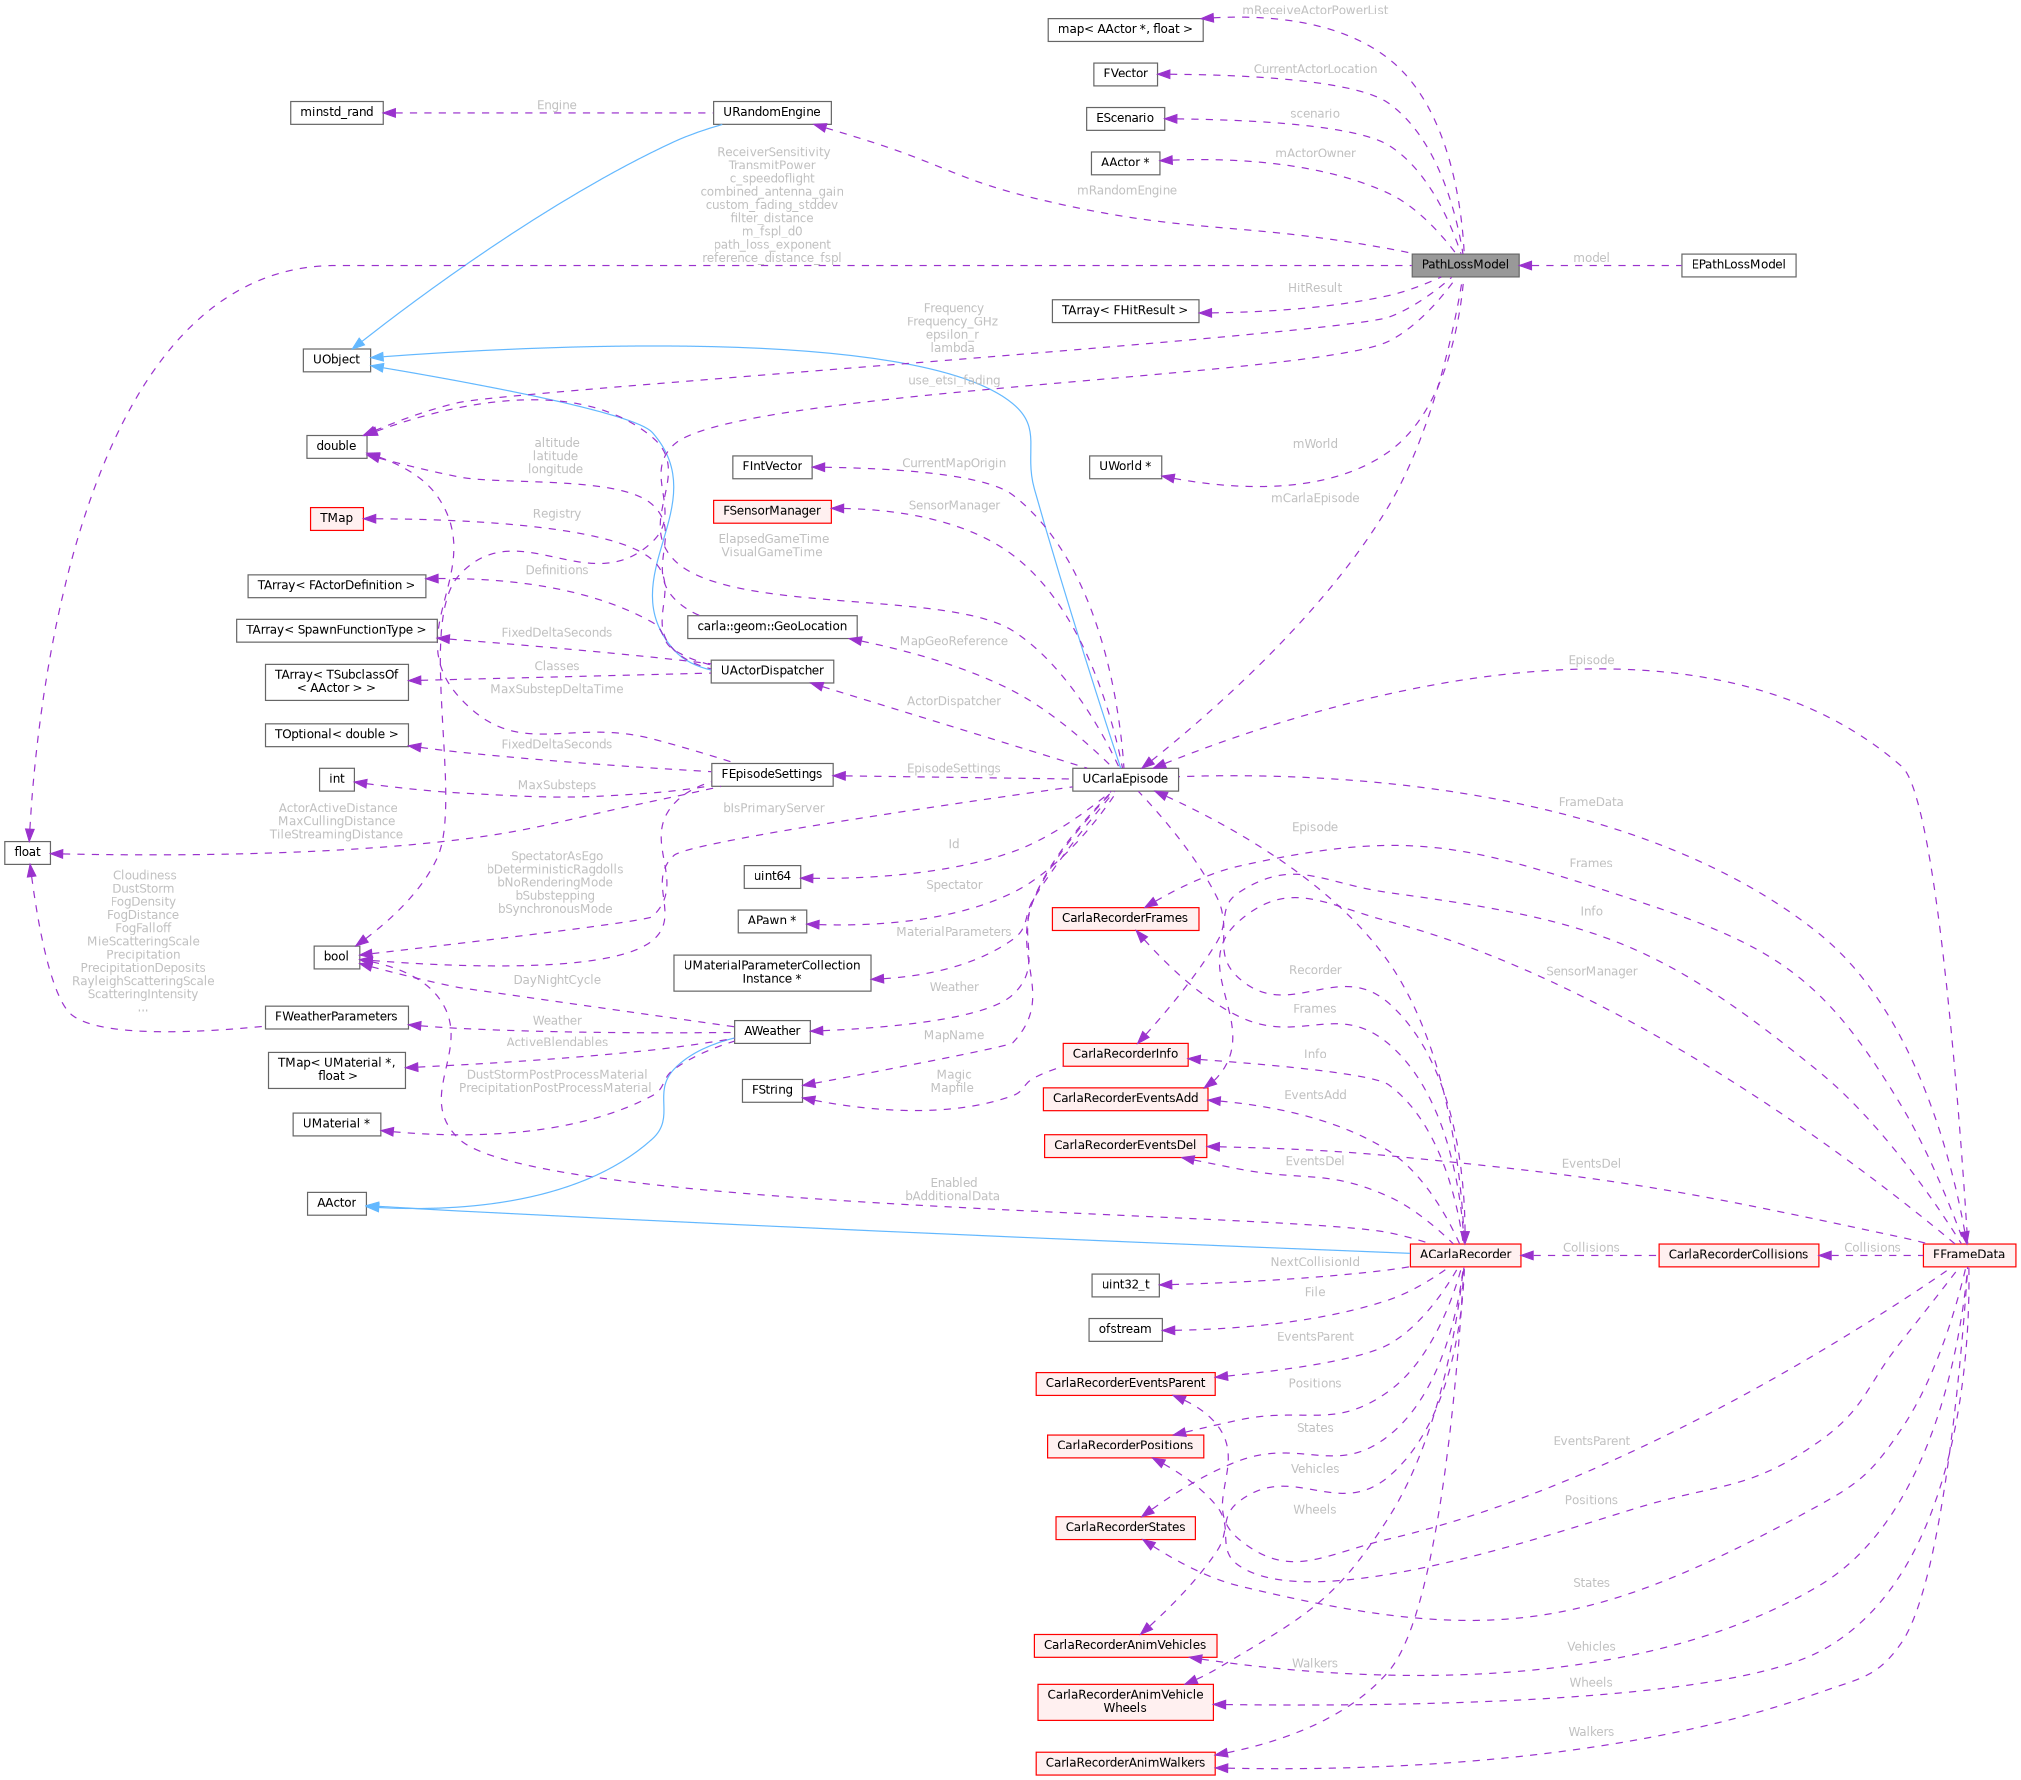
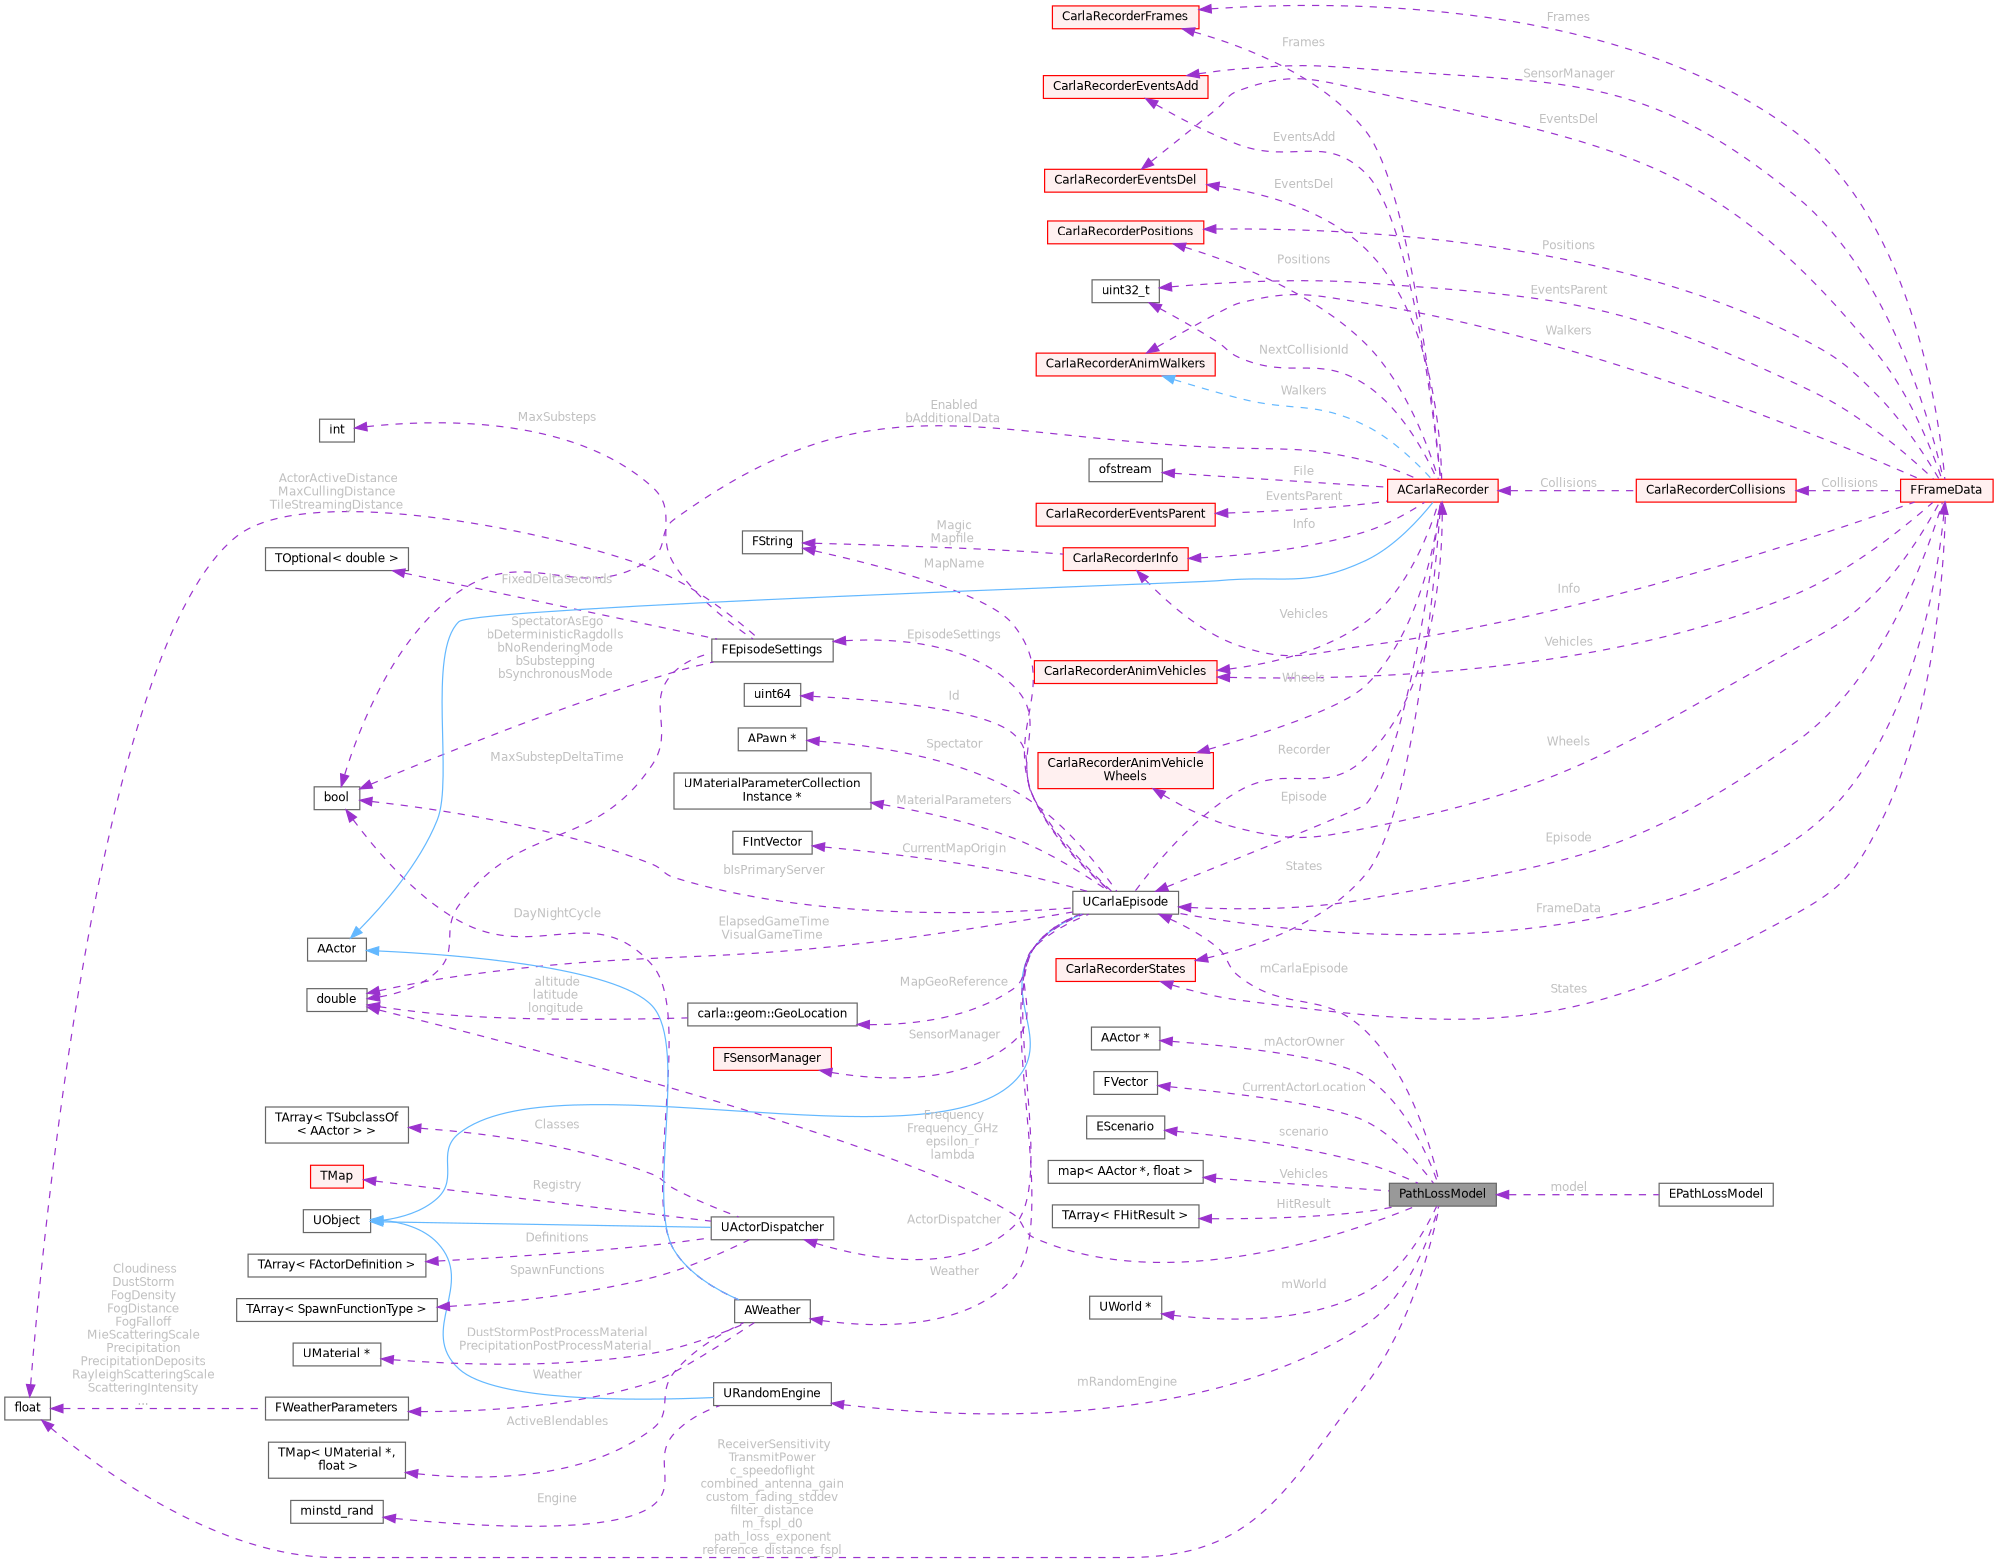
  digraph {
    rankdir=LR
    node [color=gray40 fillcolor=white fontname=Helvetica fontsize=10 shape=box style=filled]
    edge [color=darkorchid3 dir=back fontcolor=grey fontname=Helvetica fontsize=10 labelfontname=Helvetica labelfontsize=10 style=dashed]
    n1 [fillcolor=grey60 fontcolor=black height=0.2 label=PathLossModel width=0.4]
    n2 [height=0.2 label=EPathLossModel width=0.4]
    n3 [height=0.2 label="AActor *" width=0.4]
    n4 [height=0.2 label=UCarlaEpisode width=0.4]
    n5 [color=red fillcolor="#FFF0F0" height=0.2 label=ACarlaRecorder width=0.4]
    n6 [color=red fillcolor="#FFF0F0" height=0.2 label=FFrameData width=0.4]
    n7 [color=red fillcolor="#FFF0F0" height=0.2 label=CarlaRecorderCollisions width=0.4]
    n8 [height=0.2 label=UObject width=0.4]
    n9 [height=0.2 label=UActorDispatcher width=0.4]
    n10 [height=0.2 label=URandomEngine width=0.4]
    n11 [height=0.2 label=bool width=0.4]
    n12 [height=0.2 label=FEpisodeSettings width=0.4]
    n13 [height=0.2 label=AWeather width=0.4]
    n14 [height=0.2 label=uint64 width=0.4]
    n15 [height=0.2 label=double width=0.4]
    n16 [height=0.2 label="carla::geom::GeoLocation" width=0.4]
    n17 [height=0.2 label=FString width=0.4]
    n18 [color=red fillcolor="#FFF0F0" height=0.2 label=CarlaRecorderInfo width=0.4]
    n19 [height=0.2 label="TOptional\< double \>" width=0.4]
    n20 [height=0.2 label=int width=0.4]
    n21 [height=0.2 label=float width=0.4]
    n22 [height=0.2 label=FWeatherParameters width=0.4]
    n23 [height=0.2 label="TArray\< FActorDefinition \>" width=0.4]
    n24 [height=0.2 label="TArray\< SpawnFunctionType \>" width=0.4]
    n25 [height=0.2 label="TArray\< TSubclassOf\l\< AActor \> \>" width=0.4]
    n26 [color=red fillcolor="#FFF0F0" height=0.2 label=TMap width=0.4]
    n27 [height=0.2 label="APawn *" width=0.4]
    n28 [height=0.2 label=AActor width=0.4]
    n29 [height=0.2 label="UMaterial *" width=0.4]
    n30 [height=0.2 label="TMap\< UMaterial *,\l float \>" width=0.4]
    n31 [height=0.2 label="UMaterialParameterCollection\lInstance *" width=0.4]
    n32 [height=0.2 label=uint32_t width=0.4]
    n33 [height=0.2 label=ofstream width=0.4]
    n34 [color=red fillcolor="#FFF0F0" height=0.2 label=CarlaRecorderFrames width=0.4]
    n35 [color=red fillcolor="#FFF0F0" height=0.2 label=CarlaRecorderEventsAdd width=0.4]
    n36 [color=red fillcolor="#FFF0F0" height=0.2 label=CarlaRecorderEventsDel width=0.4]
    n37 [color=red fillcolor="#FFF0F0" height=0.2 label=CarlaRecorderEventsParent width=0.4]
    n38 [color=red fillcolor="#FFF0F0" height=0.2 label=CarlaRecorderPositions width=0.4]
    n39 [color=red fillcolor="#FFF0F0" height=0.2 label=CarlaRecorderStates width=0.4]
    n40 [color=red fillcolor="#FFF0F0" height=0.2 label=CarlaRecorderAnimVehicles width=0.4]
    n41 [color=red fillcolor="#FFF0F0" height=0.2 label="CarlaRecorderAnimVehicle\lWheels" width=0.4]
    n42 [color=red fillcolor="#FFF0F0" height=0.2 label=CarlaRecorderAnimWalkers width=0.4]
    n43 [height=0.2 label=FIntVector width=0.4]
    n44 [color=red fillcolor="#FFF0F0" height=0.2 label=FSensorManager width=0.4]
    n45 [height=0.2 label="UWorld *" width=0.4]
    n46 [height=0.2 label=minstd_rand width=0.4]
    n47 [height=0.2 label="map\< AActor *, float \>" width=0.4]
    n48 [height=0.2 label=FVector width=0.4]
    n49 [height=0.2 label=EScenario width=0.4]
    n50 [height=0.2 label="TArray\< FHitResult \>" width=0.4]
    n1 -> n2 [label=" model"]
    n3 -> n1 [label=" mActorOwner"]
    n4 -> n1 [label=" mCarlaEpisode"]
    n4 -> n5 [label=" Episode"]
    n4 -> n6 [label=" Episode"]
    n5 -> n4 [label=" Recorder"]
    n5 -> n7 [label=" Collisions"]
    n6 -> n4 [label=" FrameData"]
    n7 -> n6 [label=" Collisions"]
    n8 -> n4 [color=steelblue1 style=solid fontcolor=""]
    n8 -> n9 [color=steelblue1 style=solid fontcolor=""]
    n8 -> n10 [color=steelblue1 style=solid fontcolor=""]
    n9 -> n4 [label=" ActorDispatcher"]
    n10 -> n1 [label=" mRandomEngine"]
-   n11 -> n1 [label=" use_etsi_fading"]
    n11 -> n4 [label=" bIsPrimaryServer"]
    n11 -> n5 [label=" Enabled\nbAdditionalData"]
    n11 -> n12 [label=" SpectatorAsEgo\nbDeterministicRagdolls\nbNoRenderingMode\nbSubstepping\nbSynchronousMode"]
    n11 -> n13 [label=" DayNightCycle"]
    n12 -> n4 [label=" EpisodeSettings"]
    n13 -> n4 [label=" Weather"]
    n14 -> n4 [label=" Id"]
    n15 -> n1 [label=" Frequency\nFrequency_GHz\nepsilon_r\nlambda"]
    n15 -> n4 [label=" ElapsedGameTime\nVisualGameTime"]
    n15 -> n12 [label=" MaxSubstepDeltaTime"]
    n15 -> n16 [label=" altitude\nlatitude\nlongitude"]
    n16 -> n4 [label=" MapGeoReference"]
    n17 -> n4 [label=" MapName"]
    n17 -> n18 [label=" Magic\nMapfile"]
    n18 -> n5 [label=" Info"]
    n18 -> n6 [label=" Info"]
    n19 -> n12 [label=" FixedDeltaSeconds"]
    n20 -> n12 [label=" MaxSubsteps"]
    n21 -> n1 [label=" ReceiverSensitivity\nTransmitPower\nc_speedoflight\ncombined_antenna_gain\ncustom_fading_stddev\nfilter_distance\nm_fspl_d0\npath_loss_exponent\nreference_distance_fspl"]
    n21 -> n12 [label=" ActorActiveDistance\nMaxCullingDistance\nTileStreamingDistance"]
    n21 -> n22 [label=" Cloudiness\nDustStorm\nFogDensity\nFogDistance\nFogFalloff\nMieScatteringScale\nPrecipitation\nPrecipitationDeposits\nRayleighScatteringScale\nScatteringIntensity\n..."]
    n22 -> n13 [label=" Weather"]
    n23 -> n9 [label=" Definitions"]
-   n24 -> n9 [label=" FixedDeltaSeconds"]
+   n24 -> n9 [label=" SpawnFunctions"]
    n25 -> n9 [label=" Classes"]
    n26 -> n9 [label=" Registry"]
    n27 -> n4 [label=" Spectator"]
    n28 -> n5 [color=steelblue1 style=solid fontcolor=""]
    n28 -> n13 [color=steelblue1 style=solid fontcolor=""]
    n29 -> n13 [label=" DustStormPostProcessMaterial\nPrecipitationPostProcessMaterial"]
    n30 -> n13 [label=" ActiveBlendables"]
    n31 -> n4 [label=" MaterialParameters"]
    n32 -> n5 [label=" NextCollisionId"]
    n33 -> n5 [label=" File"]
    n34 -> n5 [label=" Frames"]
    n34 -> n6 [label=" Frames"]
    n35 -> n5 [label=" EventsAdd"]
    n35 -> n6 [label=" SensorManager"]
    n36 -> n5 [label=" EventsDel"]
    n36 -> n6 [label=" EventsDel"]
    n37 -> n5 [label=" EventsParent"]
-   n37 -> n6 [label=" EventsParent"]
+   n32 -> n6 [label=" EventsParent"]
    n38 -> n5 [label=" Positions"]
    n38 -> n6 [label=" Positions"]
    n39 -> n5 [label=" States"]
    n39 -> n6 [label=" States"]
    n40 -> n5 [label=" Vehicles"]
    n40 -> n6 [label=" Vehicles"]
    n41 -> n5 [label=" Wheels"]
    n41 -> n6 [label=" Wheels"]
-   n42 -> n5 [label=" Walkers"]
+   n42 -> n5 [color=steelblue1 label=" Walkers"]
    n42 -> n6 [label=" Walkers"]
    n43 -> n4 [label=" CurrentMapOrigin"]
    n44 -> n4 [label=" SensorManager"]
    n45 -> n1 [label=" mWorld"]
    n46 -> n10 [label=" Engine"]
-   n47 -> n1 [label=" mReceiveActorPowerList"]
+   n47 -> n1 [label=" Vehicles"]
    n48 -> n1 [label=" CurrentActorLocation"]
    n49 -> n1 [label=" scenario"]
    n50 -> n1 [label=" HitResult"]
  }
